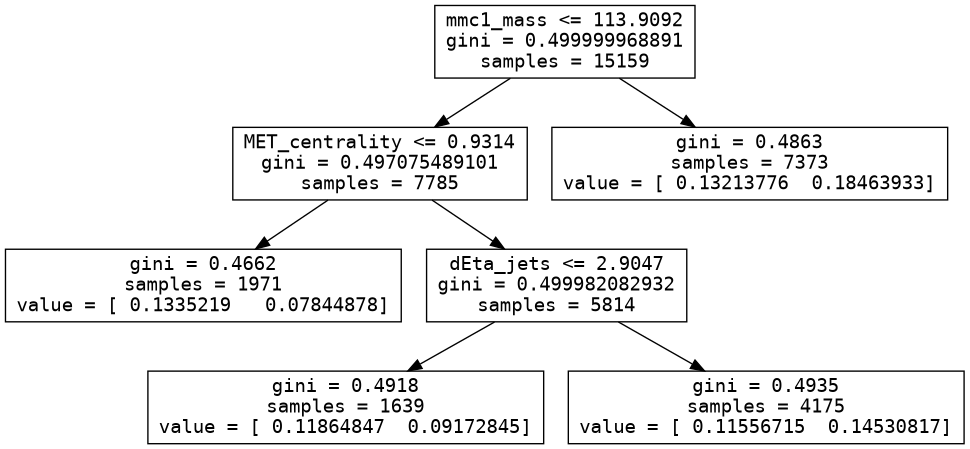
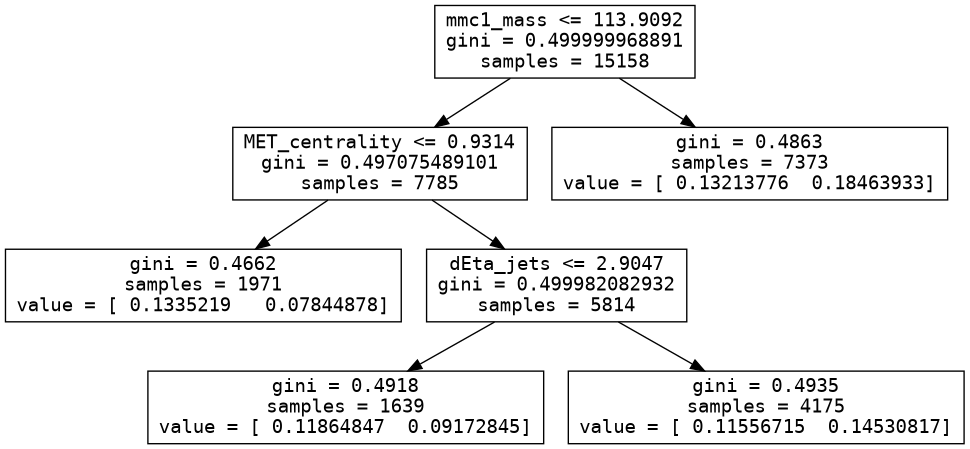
  digraph {
    fontname="DejaVu Sans Mono"
    node [shape=box fontname="DejaVu Sans Mono"]
    edge [fontname="DejaVu Sans Mono"]
-   n1 [label="mmc1_mass <= 113.9092\ngini = 0.499999968891\nsamples = 15159"]
+   n1 [label="mmc1_mass <= 113.9092\ngini = 0.499999968891\nsamples = 15158"]
    n2 [label="MET_centrality <= 0.9314\ngini = 0.497075489101\nsamples = 7785"]
    n3 [label="gini = 0.4863\nsamples = 7373\nvalue = [ 0.13213776  0.18463933]"]
    n4 [label="gini = 0.4662\nsamples = 1971\nvalue = [ 0.1335219   0.07844878]"]
    n5 [label="dEta_jets <= 2.9047\ngini = 0.499982082932\nsamples = 5814"]
    n6 [label="gini = 0.4918\nsamples = 1639\nvalue = [ 0.11864847  0.09172845]"]
    n7 [label="gini = 0.4935\nsamples = 4175\nvalue = [ 0.11556715  0.14530817]"]
    n1 -> n2
    n1 -> n3
    n2 -> n4
    n2 -> n5
    n5 -> n6
    n5 -> n7
  }
